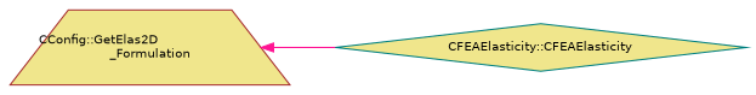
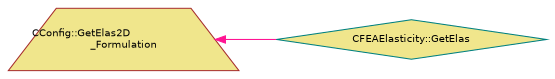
  digraph {
    rankdir=LR
    node [fillcolor=khaki fontname=Helvetica fontsize=10 style=filled]
    n1 [color=brown fontcolor=black height=0.2 label="CConfig::GetElas2D\l_Formulation" shape=trapezium width=0.4]
-   n2 [color=teal height=0.2 label="CFEAElasticity::CFEAElasticity" shape=diamond width=0.4]
+   n2 [color=teal height=0.2 label="CFEAElasticity::GetElas" shape=diamond width=0.4]
    n1 -> n2 [color=deeppink dir=back fontname=Helvetica fontsize=10 labelfontname=Helvetica labelfontsize=10 style=solid]
  }
